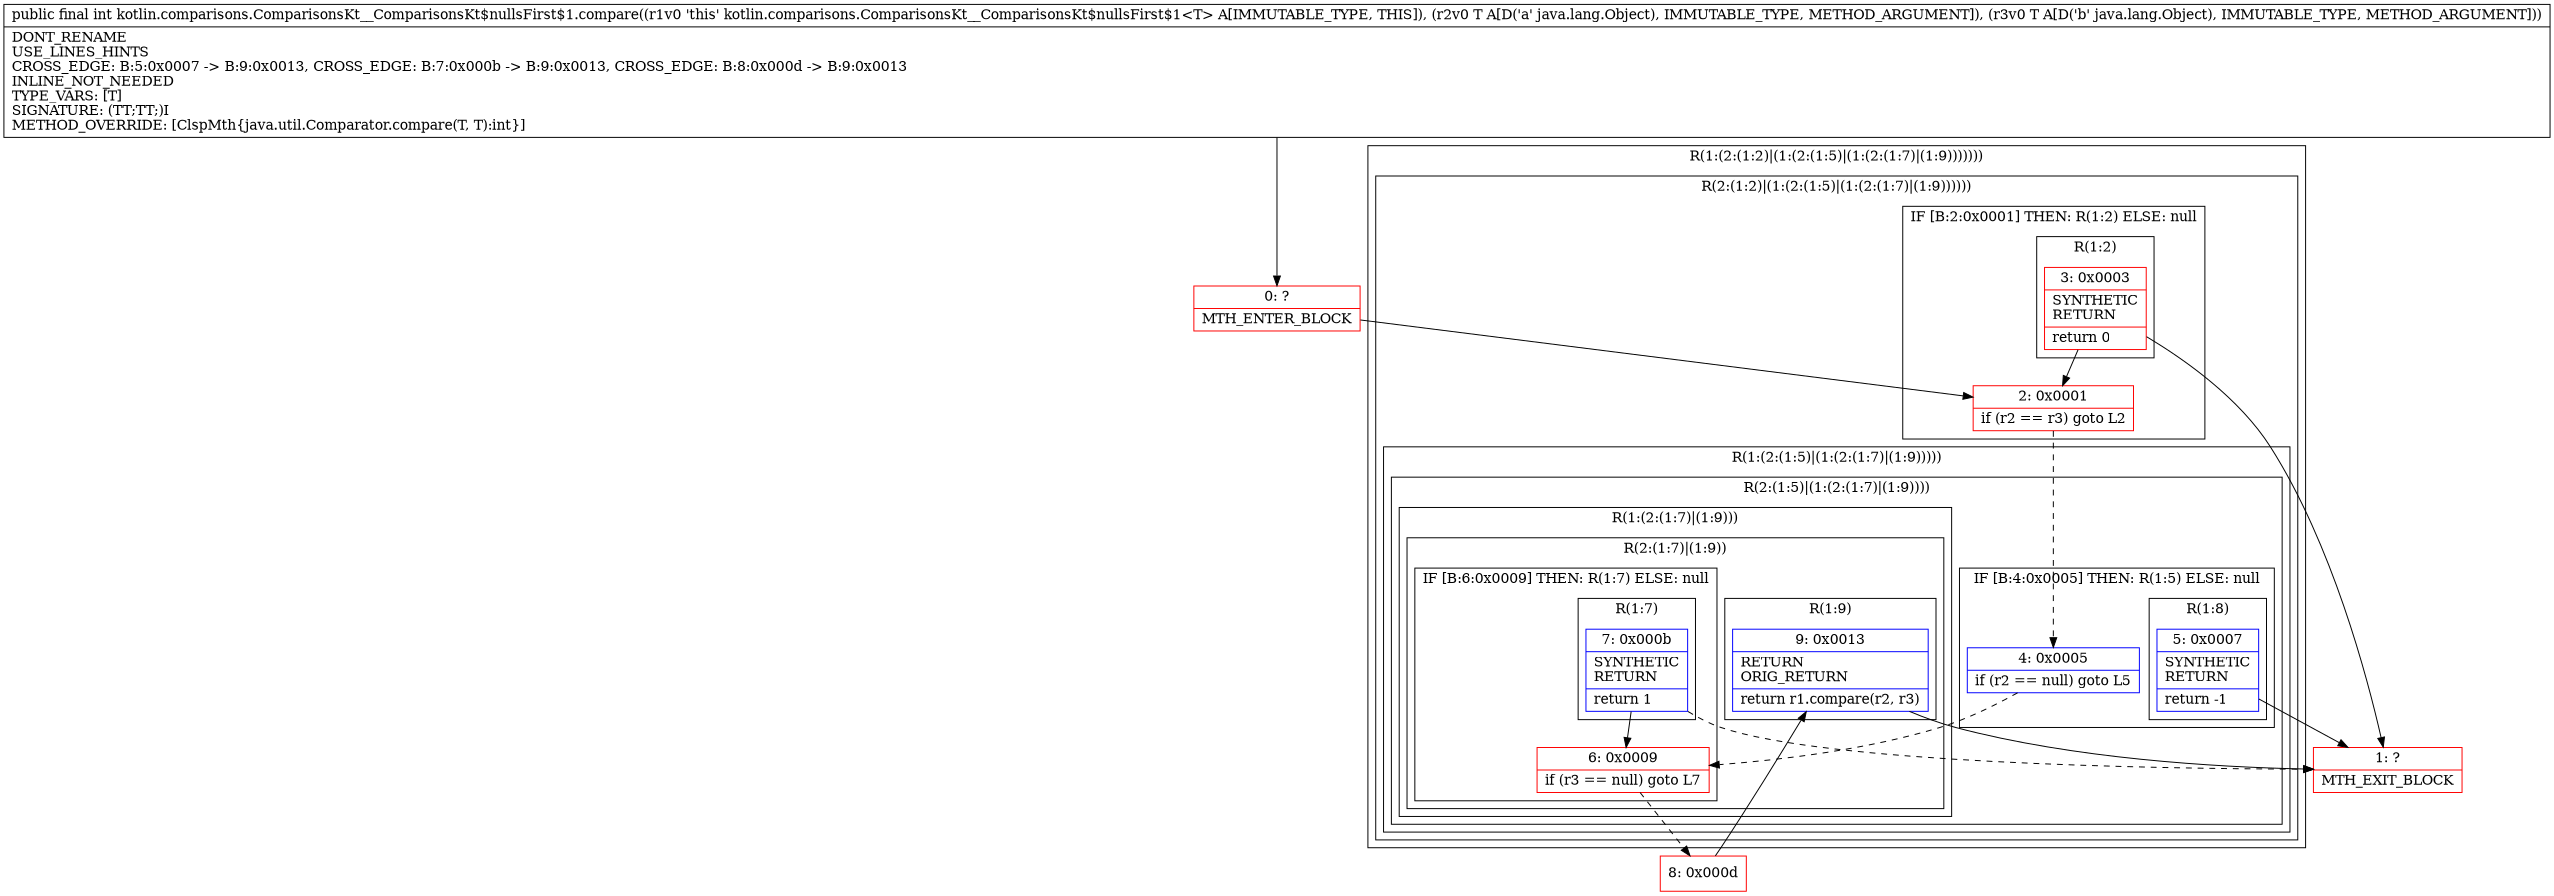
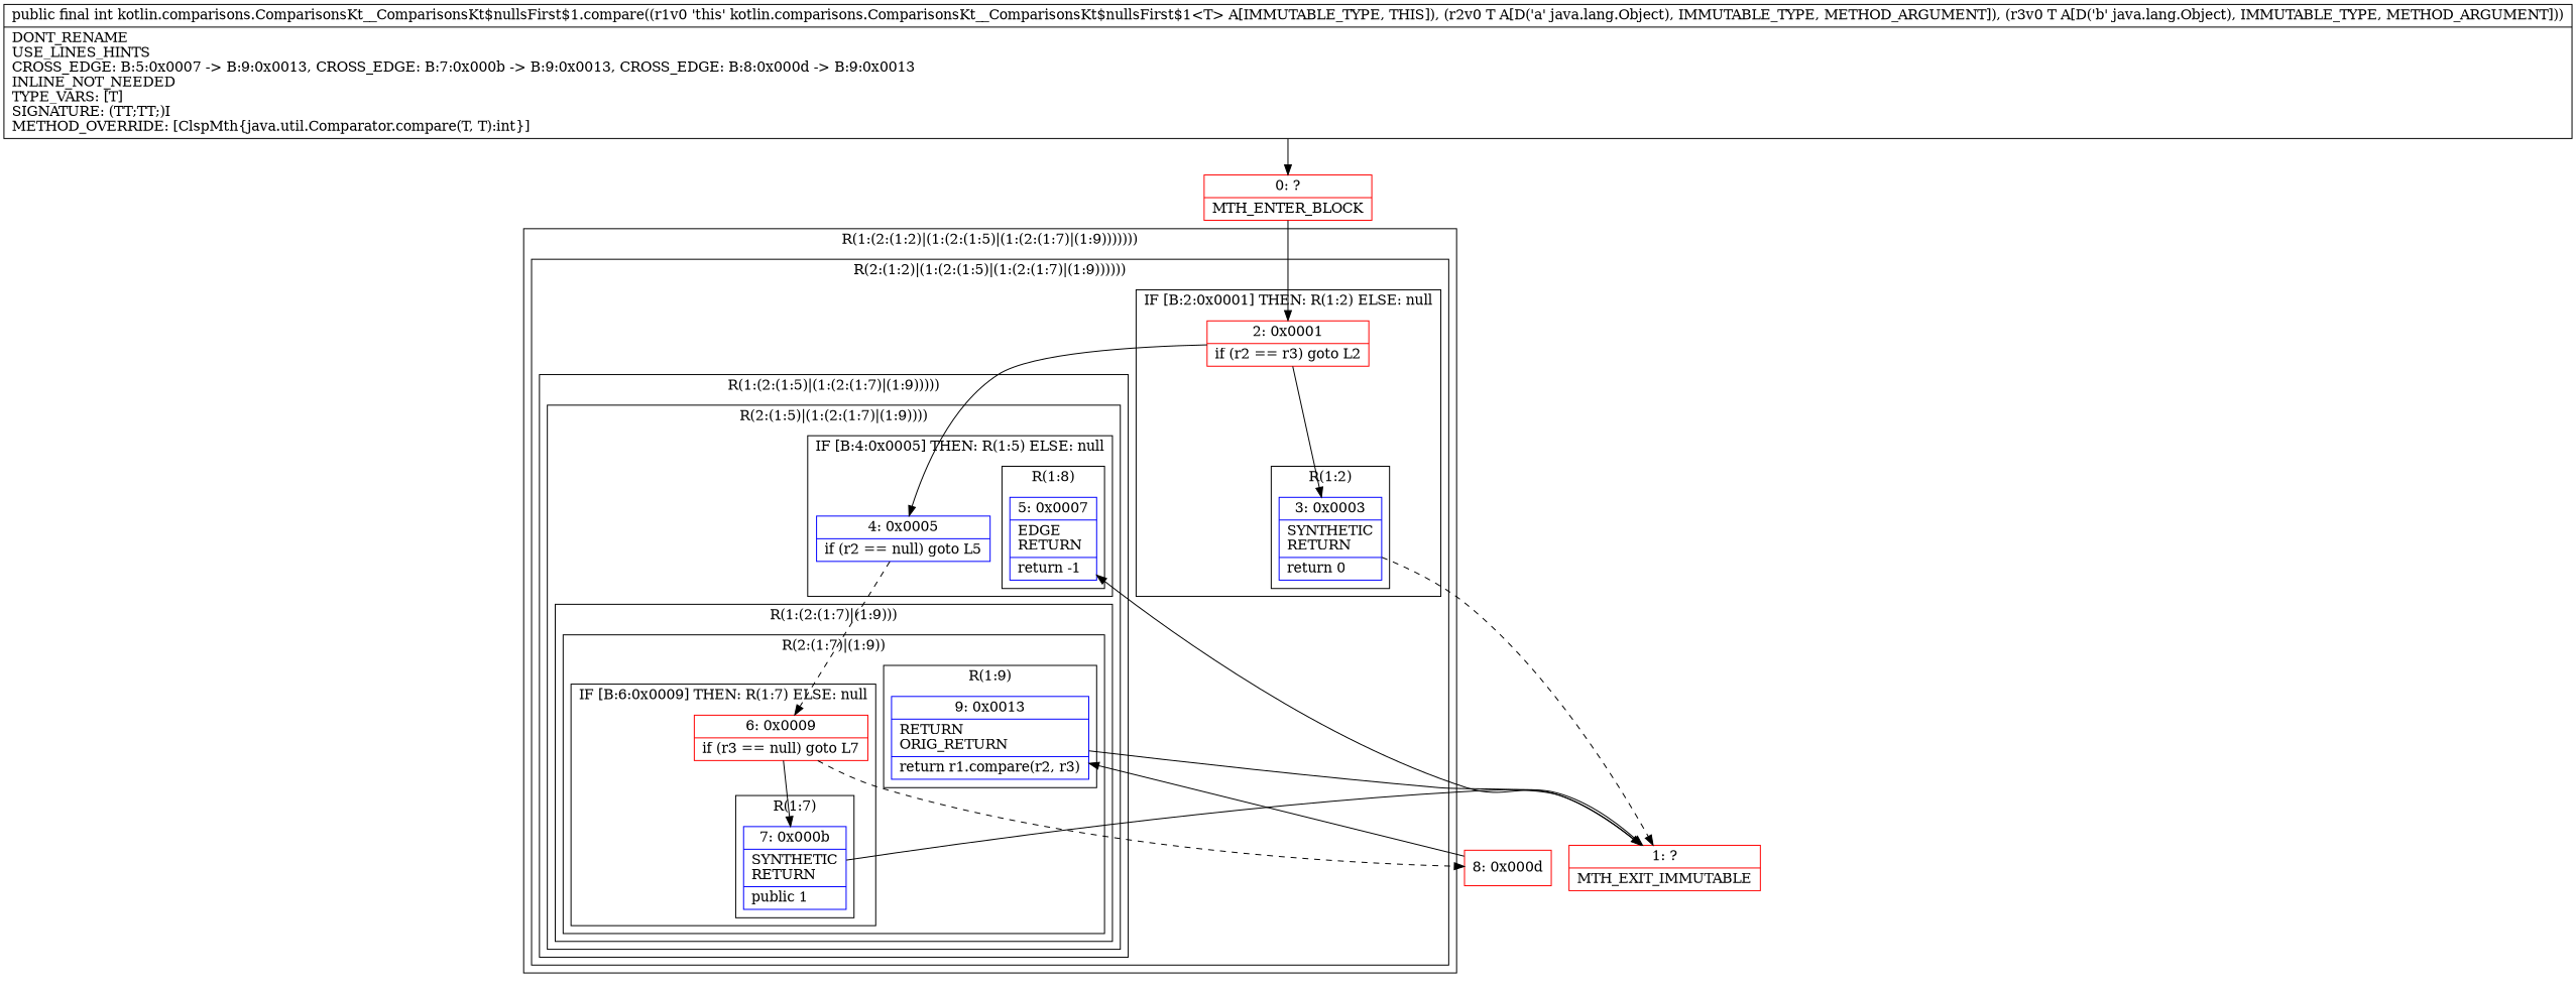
  digraph {
    node [color=blue shape=record]
-   n1 [color=red label="{3\:\ 0x0003|SYNTHETIC\lRETURN\l|return 0\l}"]
+   n1 [label="{3\:\ 0x0003|SYNTHETIC\lRETURN\l|return 0\l}"]
    n2 [color=red label="{2\:\ 0x0001|if (r2 == r3) goto L2\l}"]
-   n3 [label="{5\:\ 0x0007|SYNTHETIC\lRETURN\l|return \-1\l}"]
+   n3 [label="{5\:\ 0x0007|EDGE\lRETURN\l|return \-1\l}"]
    n4 [label="{4\:\ 0x0005|if (r2 == null) goto L5\l}"]
-   n5 [label="{7\:\ 0x000b|SYNTHETIC\lRETURN\l|return 1\l}"]
+   n5 [label="{7\:\ 0x000b|SYNTHETIC\lRETURN\l|public 1\l}"]
    n6 [color=red label="{6\:\ 0x0009|if (r3 == null) goto L7\l}"]
    n7 [label="{9\:\ 0x0013|RETURN\lORIG_RETURN\l|return r1.compare(r2, r3)\l}"]
-   n8 [color=red label="{1\:\ ?|MTH_EXIT_BLOCK\l}"]
+   n8 [color=red label="{1\:\ ?|MTH_EXIT_IMMUTABLE\l}"]
    n9 [color=red label="{8\:\ 0x000d}"]
    n10 [color=red label="{0\:\ ?|MTH_ENTER_BLOCK\l}"]
    n11 [label="{public final int kotlin.comparisons.ComparisonsKt__ComparisonsKt$nullsFirst$1.compare((r1v0 'this' kotlin.comparisons.ComparisonsKt__ComparisonsKt$nullsFirst$1\<T\> A[IMMUTABLE_TYPE, THIS]), (r2v0 T A[D('a' java.lang.Object), IMMUTABLE_TYPE, METHOD_ARGUMENT]), (r3v0 T A[D('b' java.lang.Object), IMMUTABLE_TYPE, METHOD_ARGUMENT]))  | DONT_RENAME\lUSE_LINES_HINTS\lCROSS_EDGE: B:5:0x0007 \-\> B:9:0x0013, CROSS_EDGE: B:7:0x000b \-\> B:9:0x0013, CROSS_EDGE: B:8:0x000d \-\> B:9:0x0013\lINLINE_NOT_NEEDED\lTYPE_VARS: [T]\lSIGNATURE: (TT;TT;)I\lMETHOD_OVERRIDE: [ClspMth\{java.util.Comparator.compare(T, T):int\}]\l}" color=""]
    subgraph cluster_1 {
      label="R(1:(2:(1:2)|(1:(2:(1:5)|(1:(2:(1:7)|(1:9)))))))"
      subgraph cluster_2 {
        label="R(2:(1:2)|(1:(2:(1:5)|(1:(2:(1:7)|(1:9))))))"
        subgraph cluster_3 {
          label="IF [B:2:0x0001] THEN: R(1:2) ELSE: null"
          n2
          subgraph cluster_4 {
            label="R(1:2)"
            n1
          }
        }
        subgraph cluster_5 {
          label="R(1:(2:(1:5)|(1:(2:(1:7)|(1:9)))))"
          subgraph cluster_6 {
            label="R(2:(1:5)|(1:(2:(1:7)|(1:9))))"
            subgraph cluster_7 {
              label="IF [B:4:0x0005] THEN: R(1:5) ELSE: null"
              n4
              subgraph cluster_8 {
                label="R(1:8)"
                n3
              }
            }
            subgraph cluster_9 {
              label="R(1:(2:(1:7)|(1:9)))"
              subgraph cluster_10 {
                label="R(2:(1:7)|(1:9))"
                subgraph cluster_11 {
                  label="IF [B:6:0x0009] THEN: R(1:7) ELSE: null"
                  n6
                  subgraph cluster_12 {
                    label="R(1:7)"
                    n5
                  }
                }
                subgraph cluster_13 {
                  label="R(1:9)"
                  n7
                }
              }
            }
          }
        }
      }
    }
-   n1 -> n8
-   n1 -> n2
-   n2 -> n4 [style=dashed]
-   n3 -> n8
+   n1 -> n8 [style=dashed]
+   n2 -> n1
+   n2 -> n4 [style=solid]
+   n8 -> n3
    n4 -> n6 [style=dashed]
-   n5 -> n8 [style=dashed]
-   n5 -> n6
+   n5 -> n8
+   n6 -> n5
    n6 -> n9 [style=dashed]
    n7 -> n8
    n9 -> n7
    n10 -> n2
    n11 -> n10
  }
